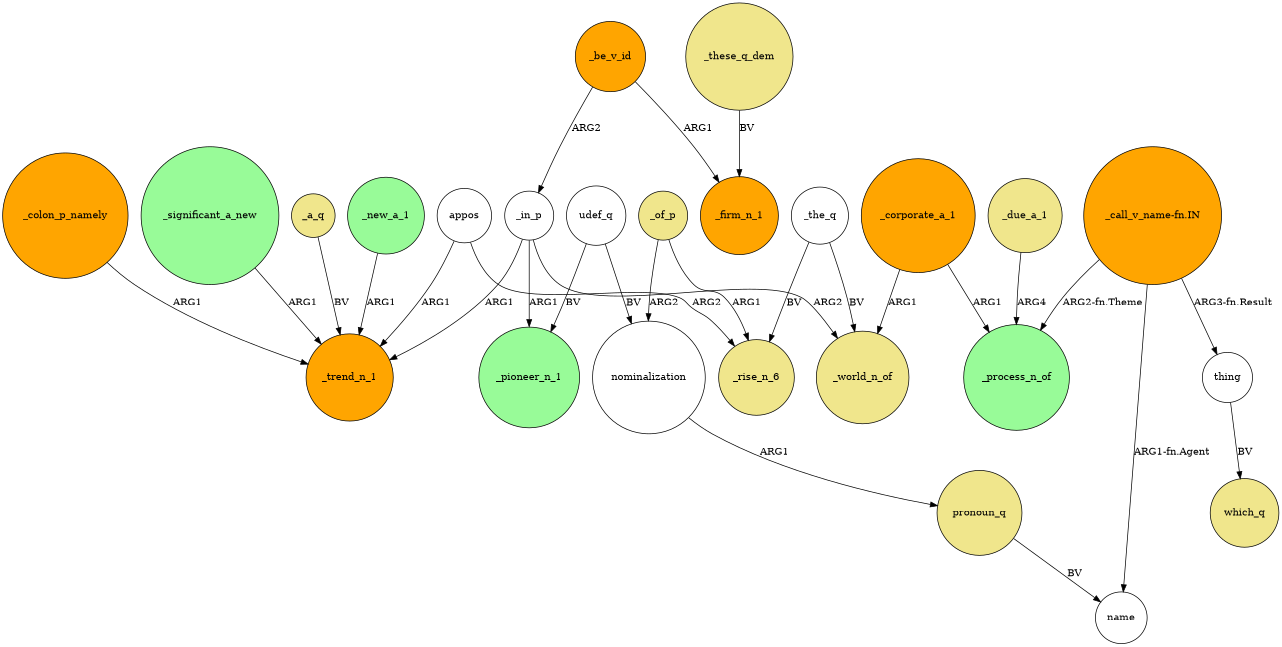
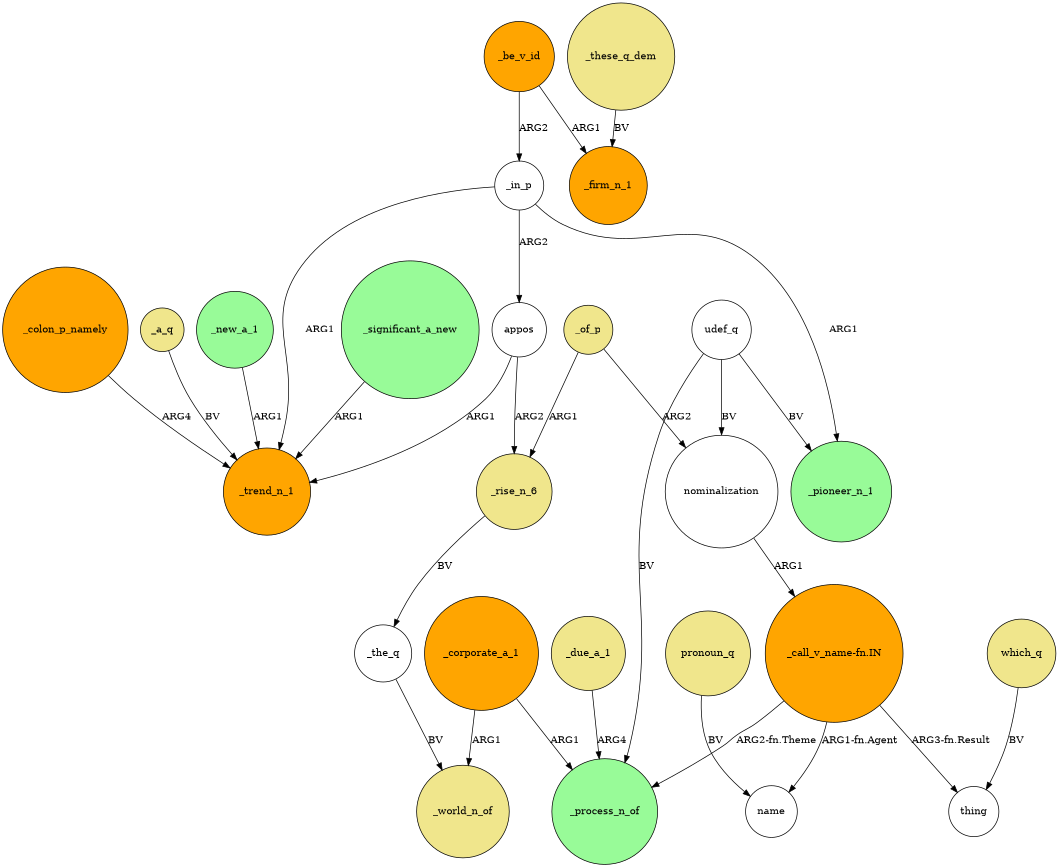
  digraph {
    node [fillcolor=khaki shape=circle style=filled]
    udef_q [fillcolor=white]
    _pioneer_n_1 [fillcolor=palegreen]
    _process_n_of [fillcolor=palegreen]
    nominalization [fillcolor=white]
    "_call_v_name-fn.IN" [fillcolor=orange]
    _in_p [fillcolor=white]
    _trend_n_1 [fillcolor=orange]
    _world_n_of
    _firm_n_1 [fillcolor=orange]
    _these_q_dem
    n11 [fillcolor=white label=name]
    thing [fillcolor=white]
    _corporate_a_1 [fillcolor=orange]
    _the_q [fillcolor=white]
    n15 [label=_rise_n_6]
    pronoun_q
    _of_p
    _colon_p_namely [fillcolor=orange]
    _a_q
    _new_a_1 [fillcolor=palegreen]
    _be_v_id [fillcolor=orange]
    appos [fillcolor=white]
    _due_a_1
    n24 [fillcolor=palegreen label=_significant_a_new]
    which_q
    udef_q -> _pioneer_n_1 [label=BV]
+   udef_q -> _process_n_of [label=BV]
    udef_q -> nominalization [label=BV]
-   nominalization -> pronoun_q [label=ARG1]
+   nominalization -> "_call_v_name-fn.IN" [label=ARG1]
    "_call_v_name-fn.IN" -> _process_n_of [label="ARG2-fn.Theme"]
    "_call_v_name-fn.IN" -> n11 [label="ARG1-fn.Agent"]
    "_call_v_name-fn.IN" -> thing [label="ARG3-fn.Result"]
    _in_p -> _pioneer_n_1 [label=ARG1]
    _in_p -> _trend_n_1 [label=ARG1]
-   _in_p -> _world_n_of [label=ARG2]
+   _in_p -> appos [label=ARG2]
    _these_q_dem -> _firm_n_1 [label=BV]
    _corporate_a_1 -> _process_n_of [label=ARG1]
    _corporate_a_1 -> _world_n_of [label=ARG1]
    _the_q -> _world_n_of [label=BV]
-   _the_q -> n15 [label=BV]
+   n15 -> _the_q [label=BV]
    pronoun_q -> n11 [label=BV]
    _of_p -> nominalization [label=ARG2]
    _of_p -> n15 [label=ARG1]
-   _colon_p_namely -> _trend_n_1 [label=ARG1]
+   _colon_p_namely -> _trend_n_1 [label=ARG4]
    _a_q -> _trend_n_1 [label=BV]
    _new_a_1 -> _trend_n_1 [label=ARG1]
    _be_v_id -> _in_p [label=ARG2]
    _be_v_id -> _firm_n_1 [label=ARG1]
    appos -> _trend_n_1 [label=ARG1]
    appos -> n15 [label=ARG2]
    _due_a_1 -> _process_n_of [label=ARG4]
    n24 -> _trend_n_1 [label=ARG1]
-   thing -> which_q [label=BV]
+   which_q -> thing [label=BV]
  }
